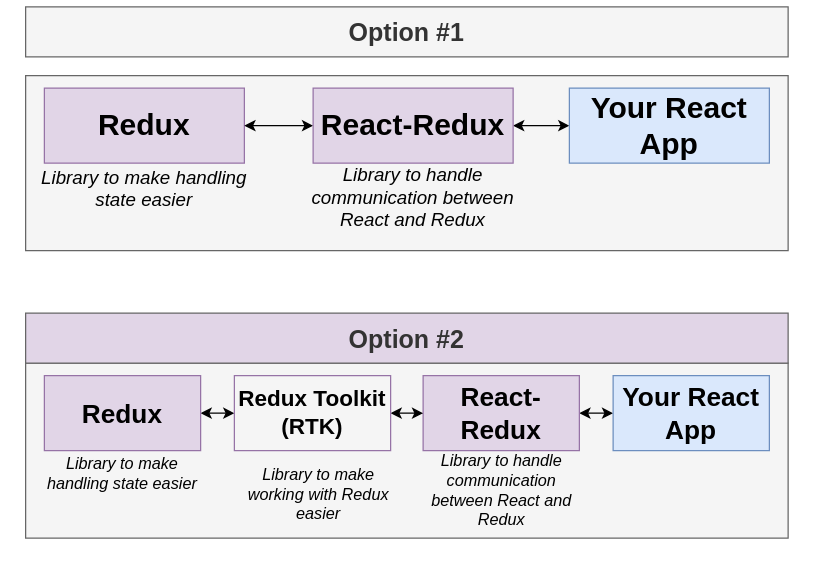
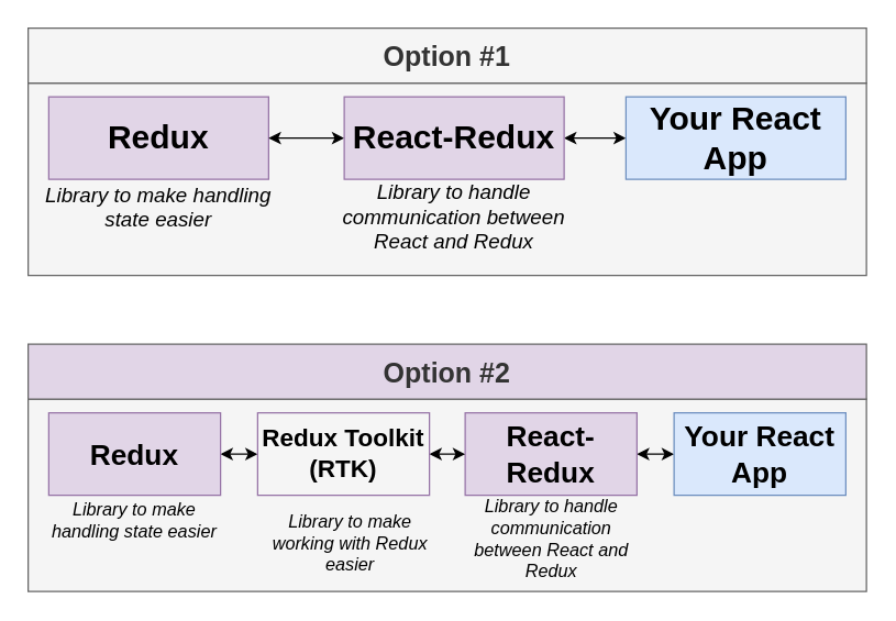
  <mxCell id="0" />
  <mxCell id="1" parent="0" />
  <mxCell id="2" value="" style="rounded=0;whiteSpace=wrap;html=1;strokeWidth=1;fillColor=#f5f5f5;fontSize=12;fontColor=#333333;align=right;strokeColor=#666666;" vertex="1" parent="1"><mxGeometry x="20" y="60" width="610" height="140" as="geometry" /></mxCell>
  <mxCell id="3" value="Redux" style="rounded=0;whiteSpace=wrap;html=1;strokeWidth=1;fontSize=24;fillColor=#e1d5e7;strokeColor=#9673a6;fontStyle=1" vertex="1" parent="1"><mxGeometry x="35" y="70" width="160" height="60" as="geometry" /></mxCell>
  <mxCell id="4" style="edgeStyle=orthogonalEdgeStyle;rounded=0;orthogonalLoop=1;jettySize=auto;html=1;exitX=1;exitY=0.5;exitDx=0;exitDy=0;fontSize=15;startArrow=classic;startFill=1;" edge="1" parent="1" source="6" target="7"><mxGeometry relative="1" as="geometry" /></mxCell>
  <mxCell id="5" style="edgeStyle=orthogonalEdgeStyle;rounded=0;orthogonalLoop=1;jettySize=auto;html=1;exitX=0;exitY=0.5;exitDx=0;exitDy=0;startArrow=classic;startFill=1;strokeWidth=1;fontSize=12;fontColor=#000000;" edge="1" parent="1" source="6" target="3"><mxGeometry relative="1" as="geometry" /></mxCell>
  <mxCell id="6" value="React-Redux" style="rounded=0;whiteSpace=wrap;html=1;strokeWidth=1;fontSize=24;fillColor=#e1d5e7;strokeColor=#9673a6;fontStyle=1" vertex="1" parent="1"><mxGeometry x="250" y="70" width="160" height="60" as="geometry" /></mxCell>
  <mxCell id="7" value="Your React App" style="rounded=0;whiteSpace=wrap;html=1;strokeWidth=1;fontSize=24;fillColor=#dae8fc;strokeColor=#6c8ebf;fontStyle=1" vertex="1" parent="1"><mxGeometry x="455" y="70" width="160" height="60" as="geometry" /></mxCell>
  <mxCell id="8" value="Library to handle communication between React and Redux" style="text;html=1;strokeColor=none;fillColor=none;align=center;verticalAlign=middle;whiteSpace=wrap;rounded=0;fontSize=15;fontStyle=2" vertex="1" parent="1"><mxGeometry x="240" y="132" width="180" height="50" as="geometry" /></mxCell>
  <mxCell id="9" value="Library to make handling state easier" style="text;html=1;strokeColor=none;fillColor=none;align=center;verticalAlign=middle;whiteSpace=wrap;rounded=0;fontSize=15;fontStyle=2" vertex="1" parent="1"><mxGeometry x="25" y="130" width="180" height="40" as="geometry" /></mxCell>
- <mxCell id="10" value="Option #1" style="rounded=0;whiteSpace=wrap;html=1;strokeWidth=1;fillColor=#f5f5f5;fontSize=20;fontColor=#333333;align=center;strokeColor=#666666;fontStyle=1" vertex="1" parent="1"><mxGeometry x="20" y="5" width="610" height="40" as="geometry" /></mxCell>
+ <mxCell id="10" value="Option #1" style="rounded=0;whiteSpace=wrap;html=1;strokeWidth=1;fillColor=#f5f5f5;fontSize=20;fontColor=#333333;align=center;strokeColor=#666666;fontStyle=1" vertex="1" parent="1"><mxGeometry x="20" y="20" width="610" height="40" as="geometry" /></mxCell>
  <mxCell id="11" value="" style="rounded=0;whiteSpace=wrap;html=1;strokeWidth=1;fillColor=#f5f5f5;fontSize=12;fontColor=#333333;align=right;strokeColor=#666666;" vertex="1" parent="1"><mxGeometry x="20" y="290" width="610" height="140" as="geometry" /></mxCell>
  <mxCell id="12" style="edgeStyle=orthogonalEdgeStyle;rounded=0;orthogonalLoop=1;jettySize=auto;html=1;exitX=1;exitY=0.5;exitDx=0;exitDy=0;entryX=0;entryY=0.5;entryDx=0;entryDy=0;startArrow=classic;startFill=1;strokeWidth=1;fontSize=18;fontColor=#000000;" edge="1" parent="1" source="13" target="21"><mxGeometry relative="1" as="geometry" /></mxCell>
  <mxCell id="13" value="Redux" style="rounded=0;whiteSpace=wrap;html=1;strokeWidth=1;fontSize=21;fillColor=#e1d5e7;strokeColor=#9673a6;fontStyle=1" vertex="1" parent="1"><mxGeometry x="35" y="300" width="125" height="60" as="geometry" /></mxCell>
  <mxCell id="14" style="edgeStyle=orthogonalEdgeStyle;rounded=0;orthogonalLoop=1;jettySize=auto;html=1;exitX=1;exitY=0.5;exitDx=0;exitDy=0;fontSize=15;startArrow=classic;startFill=1;" edge="1" parent="1" source="15" target="16"><mxGeometry relative="1" as="geometry" /></mxCell>
  <mxCell id="15" value="React-Redux" style="rounded=0;whiteSpace=wrap;html=1;strokeWidth=1;fontSize=21;fillColor=#e1d5e7;strokeColor=#9673a6;fontStyle=1" vertex="1" parent="1"><mxGeometry x="338" y="300" width="125" height="60" as="geometry" /></mxCell>
  <mxCell id="16" value="Your React App" style="rounded=0;whiteSpace=wrap;html=1;strokeWidth=1;fontSize=21;fillColor=#dae8fc;strokeColor=#6c8ebf;fontStyle=1" vertex="1" parent="1"><mxGeometry x="490" y="300" width="125" height="60" as="geometry" /></mxCell>
  <mxCell id="17" value="Library to handle communication between React and Redux" style="text;html=1;strokeColor=none;fillColor=none;align=center;verticalAlign=middle;whiteSpace=wrap;rounded=0;fontSize=13;fontStyle=2" vertex="1" parent="1"><mxGeometry x="330.5" y="367" width="140" height="50" as="geometry" /></mxCell>
  <mxCell id="18" value="Library to make handling state easier" style="text;html=1;strokeColor=none;fillColor=none;align=center;verticalAlign=middle;whiteSpace=wrap;rounded=0;fontSize=13;fontStyle=2" vertex="1" parent="1"><mxGeometry x="30" y="358" width="135" height="40" as="geometry" /></mxCell>
  <mxCell id="19" value="Option #2" style="rounded=0;whiteSpace=wrap;html=1;strokeWidth=1;fillColor=#e1d5e7;fontSize=20;fontColor=#333333;align=center;strokeColor=#666666;fontStyle=1;" vertex="1" parent="1"><mxGeometry x="20" y="250" width="610" height="40" as="geometry" /></mxCell>
  <mxCell id="20" style="edgeStyle=orthogonalEdgeStyle;rounded=0;orthogonalLoop=1;jettySize=auto;html=1;exitX=1;exitY=0.5;exitDx=0;exitDy=0;startArrow=classic;startFill=1;strokeWidth=1;fontSize=18;fontColor=#000000;" edge="1" parent="1" source="21" target="15"><mxGeometry relative="1" as="geometry" /></mxCell>
  <mxCell id="21" value="Redux Toolkit&lt;br style=&quot;font-size: 18px;&quot;&gt;(RTK)" style="rounded=0;whiteSpace=wrap;html=1;strokeWidth=1;fontSize=18;fillColor=#f5f5f5;strokeColor=#9673a6;fontStyle=1;" vertex="1" parent="1"><mxGeometry x="187" y="300" width="125" height="60" as="geometry" /></mxCell>
  <mxCell id="22" value="Library to make working with Redux easier" style="text;html=1;strokeColor=none;fillColor=none;align=center;verticalAlign=middle;whiteSpace=wrap;rounded=0;fontSize=13;fontStyle=2" vertex="1" parent="1"><mxGeometry x="197" y="385" width="115" height="20" as="geometry" /></mxCell>
